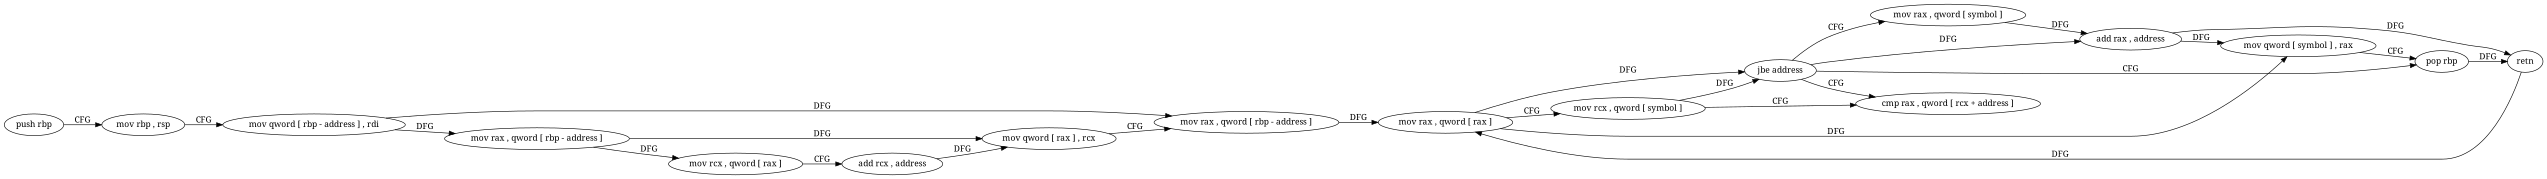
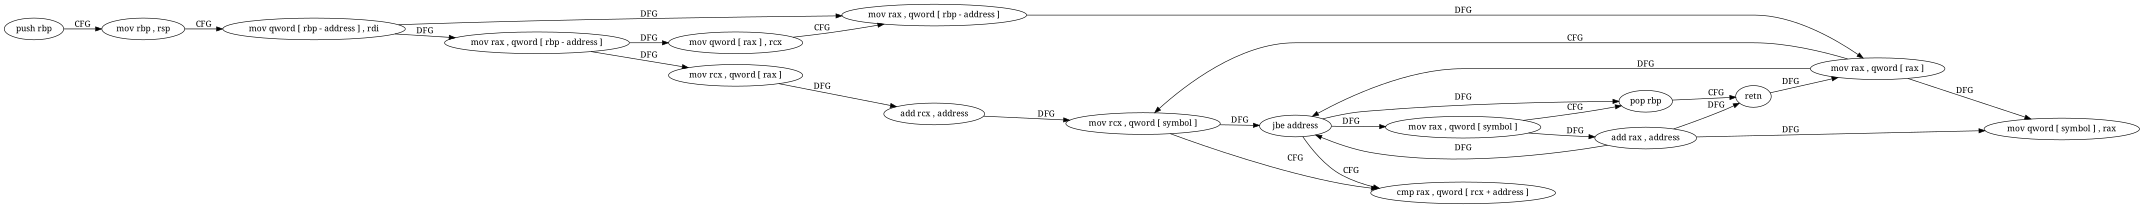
  digraph {
    fontname="Noto Serif"
    rankdir=LR
    node [fontname="Noto Serif"]
    edge [fontname="Noto Serif"]
    n1 [label="push rbp"]
    n2 [label="mov rbp , rsp"]
    n3 [label="mov qword [ rbp - address ] , rdi"]
    n4 [label="mov rax , qword [ rbp - address ]"]
    n5 [label="mov rax , qword [ rbp - address ]"]
    n6 [label="mov rcx , qword [ rax ]"]
    n7 [label="mov qword [ rax ] , rcx"]
    n8 [label="mov rax , qword [ rax ]"]
    n9 [label="add rcx , address"]
    n10 [label="mov rcx , qword [ symbol ]"]
    n11 [label="jbe address"]
    n12 [label="mov qword [ symbol ] , rax"]
    n13 [label="cmp rax , qword [ rcx + address ]"]
    n14 [label="pop rbp"]
    n15 [label="mov rax , qword [ symbol ]"]
    n16 [label=retn]
    n17 [label="add rax , address"]
    n1 -> n2 [label=CFG]
    n2 -> n3 [label=CFG]
    n3 -> n4 [label=DFG]
    n3 -> n5 [label=DFG]
    n4 -> n6 [label=DFG]
    n4 -> n7 [label=DFG]
    n5 -> n8 [label=DFG]
-   n6 -> n9 [label=CFG]
+   n6 -> n9 [label=DFG]
    n7 -> n5 [label=CFG]
    n8 -> n10 [label=CFG]
    n8 -> n11 [label=DFG]
    n8 -> n12 [label=DFG]
-   n9 -> n7 [label=DFG]
+   n9 -> n10 [label=DFG]
    n10 -> n11 [label=DFG]
    n10 -> n13 [label=CFG]
    n11 -> n13 [label=CFG]
-   n11 -> n14 [label=CFG]
-   n11 -> n15 [label=CFG]
-   n12 -> n14 [label=CFG]
-   n14 -> n16 [label=DFG]
+   n11 -> n14 [label=DFG]
+   n11 -> n15 [label=DFG]
+   n15 -> n14 [label=CFG]
+   n14 -> n16 [label=CFG]
    n15 -> n17 [label=DFG]
    n16 -> n8 [label=DFG]
-   n11 -> n17 [label=DFG]
+   n17 -> n11 [label=DFG]
    n17 -> n12 [label=DFG]
    n17 -> n16 [label=DFG]
  }
